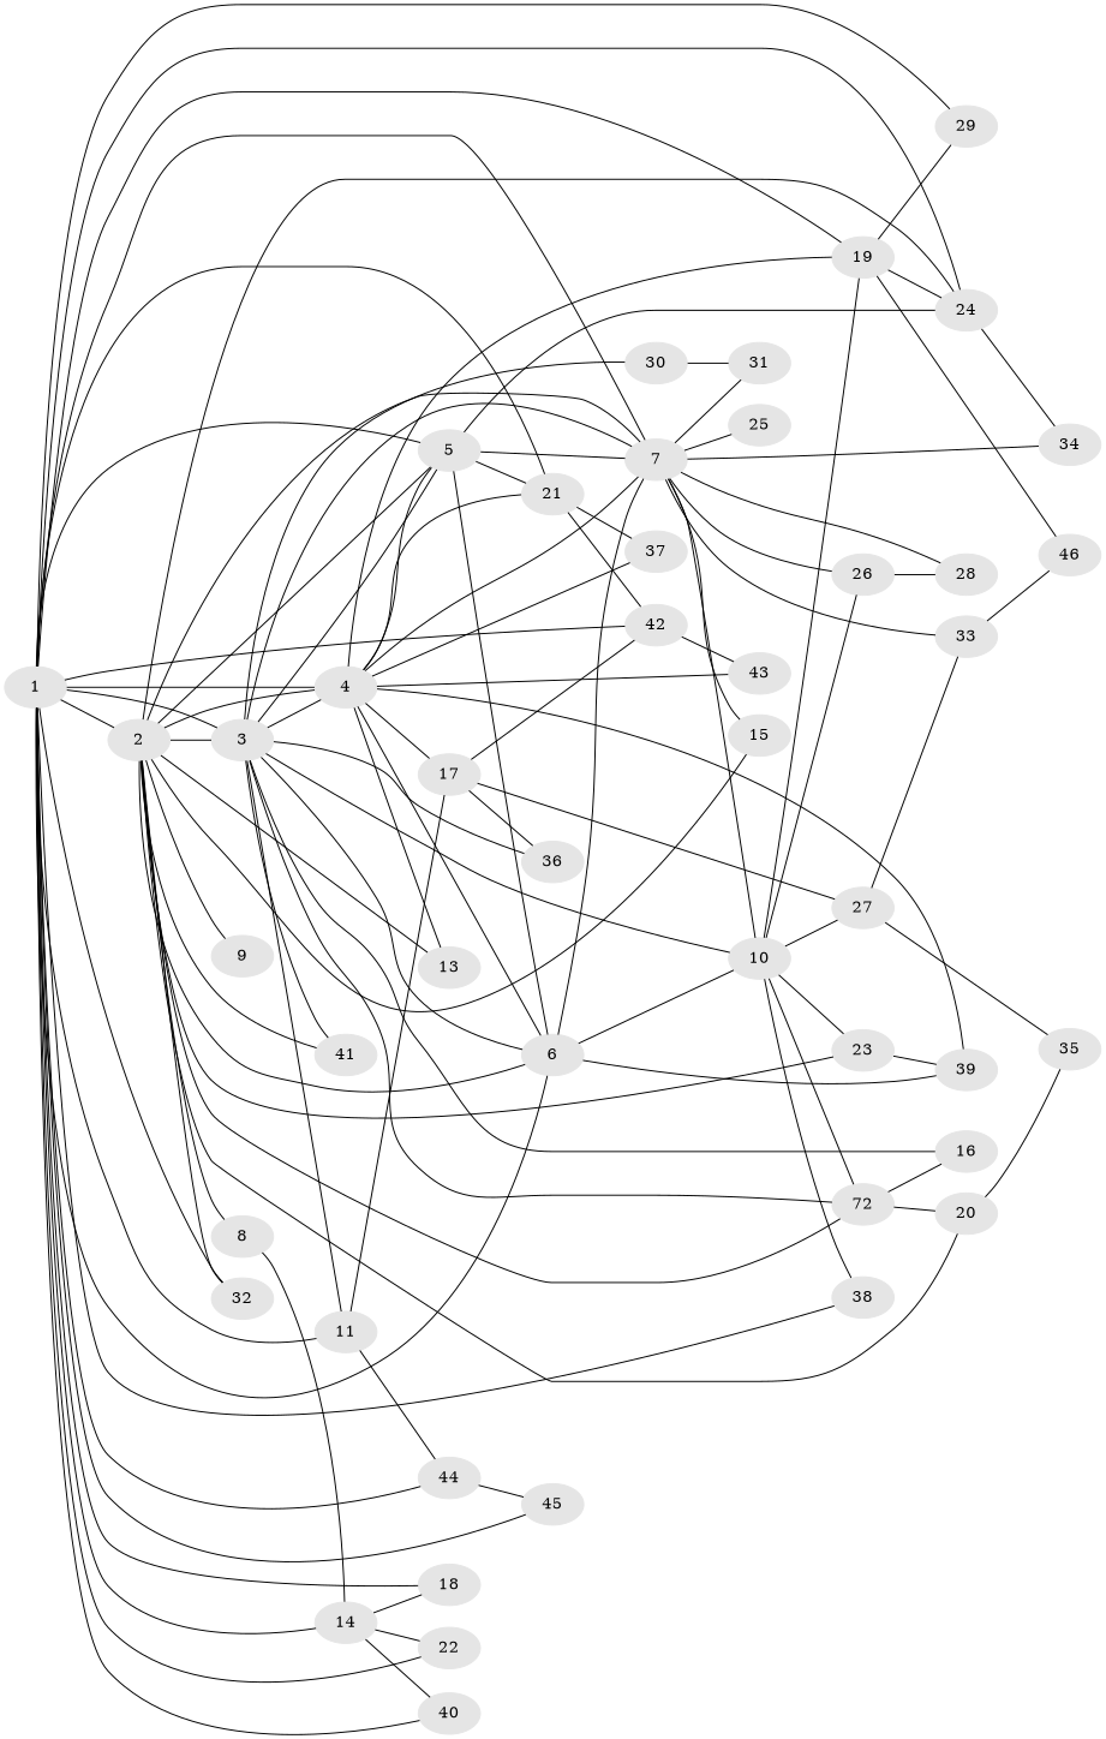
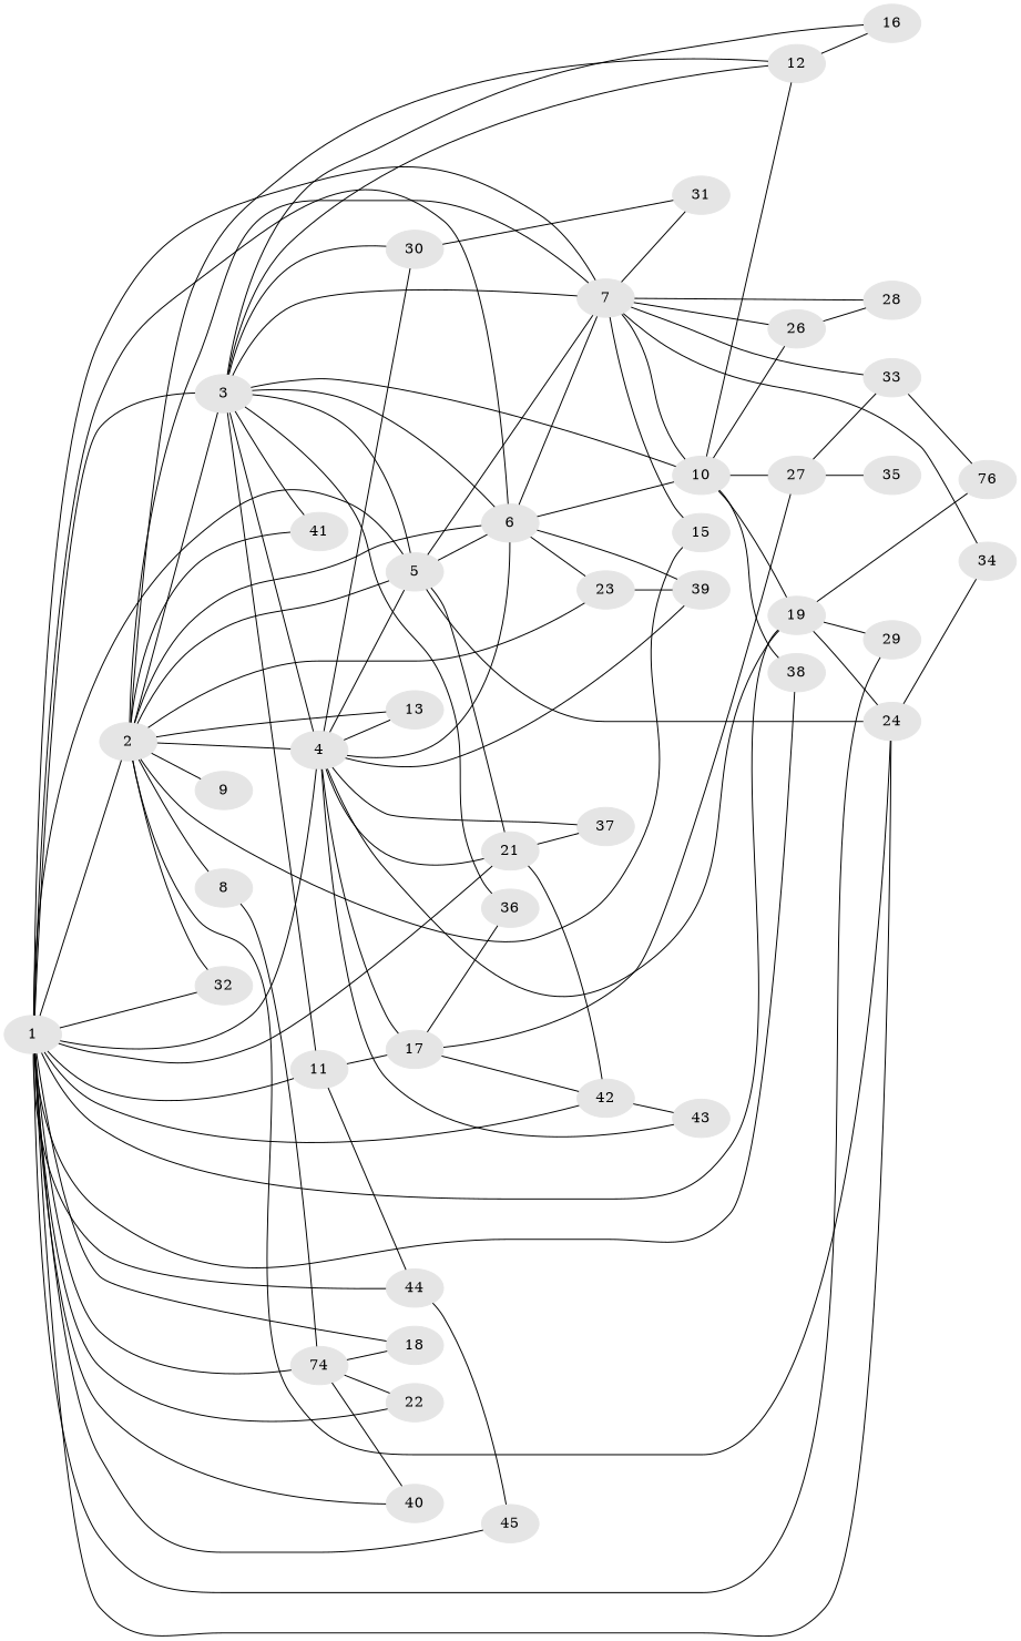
  graph {
    rankdir=LR
    node [color=gray90 style=filled]
    edge [weight=1.0]
    1
    2
    3
    4
    5
    6
    7
    11
-   14
+   14 [label=74]
    18
    19
    21
    22
    24
    29
    32
    38
    40
    42
    44
    45
    8
    9
-   12 [label=72]
+   12
    13
    15
-   20
    23
    41
    10
    16
    30
    36
    17
    37
    39
    43
-   25
    26
    28
    31
    33
    34
-   46
+   46 [label=76]
    35
    27
    1 -- 2 [weight=4.0]
    1 -- 3 [weight=3.0]
    1 -- 4 [weight=3.0]
    1 -- 5 [weight=4.0]
    1 -- 6 [weight=2.0]
    1 -- 7 [weight=2.0]
    1 -- 11
    1 -- 14
    1 -- 18
    1 -- 19 [weight=2.0]
    1 -- 21 [weight=2.0]
    1 -- 22
    1 -- 24 [weight=2.0]
    1 -- 29
    1 -- 32
    1 -- 38
    1 -- 40
    1 -- 42
    1 -- 44
    1 -- 45
    2 -- 3 [weight=2.0]
    2 -- 4 [weight=4.0]
    2 -- 5 [weight=4.0]
    2 -- 6 [weight=3.0]
    2 -- 7 [weight=2.0]
    2 -- 24 [weight=4.0]
    2 -- 32
    2 -- 8
    2 -- 9
    2 -- 12
    2 -- 13
    2 -- 15
-   2 -- 20
    2 -- 23
    2 -- 41
    3 -- 4 [weight=2.0]
    3 -- 5 [weight=2.0]
    3 -- 6
    3 -- 7
    3 -- 11
    3 -- 12
    3 -- 41
    3 -- 10
    3 -- 16
    3 -- 30
    3 -- 36
    4 -- 5 [weight=9.0]
    4 -- 6
-   4 -- 7
+   4 -- 30
    4 -- 19
    4 -- 21
    4 -- 13
    4 -- 17 [weight=2.0]
    4 -- 37
    4 -- 39
    4 -- 43
    5 -- 6 [weight=2.0]
    5 -- 7 [weight=2.0]
    5 -- 21
    5 -- 24 [weight=8.0]
    6 -- 7 [weight=2.0]
    6 -- 10
    6 -- 39 [weight=2.0]
    7 -- 15
    7 -- 10
-   7 -- 25
    7 -- 26
    7 -- 28
    7 -- 31
    7 -- 33
    7 -- 34
    11 -- 44
    11 -- 17
    14 -- 18
    14 -- 22
    14 -- 40
    19 -- 24 [weight=2.0]
    19 -- 29
    19 -- 46
    21 -- 42
    21 -- 37
    24 -- 34
    42 -- 43
    44 -- 45
    8 -- 14
-   12 -- 20
    12 -- 16
-   20 -- 35
    23 -- 39
    10 -- 19
    10 -- 38
    10 -- 12
-   10 -- 23
+   6 -- 23
    10 -- 26
    10 -- 27
    30 -- 31
    17 -- 42
    17 -- 36
    17 -- 27
    26 -- 28
    33 -- 46
    27 -- 33
    27 -- 35
  }
